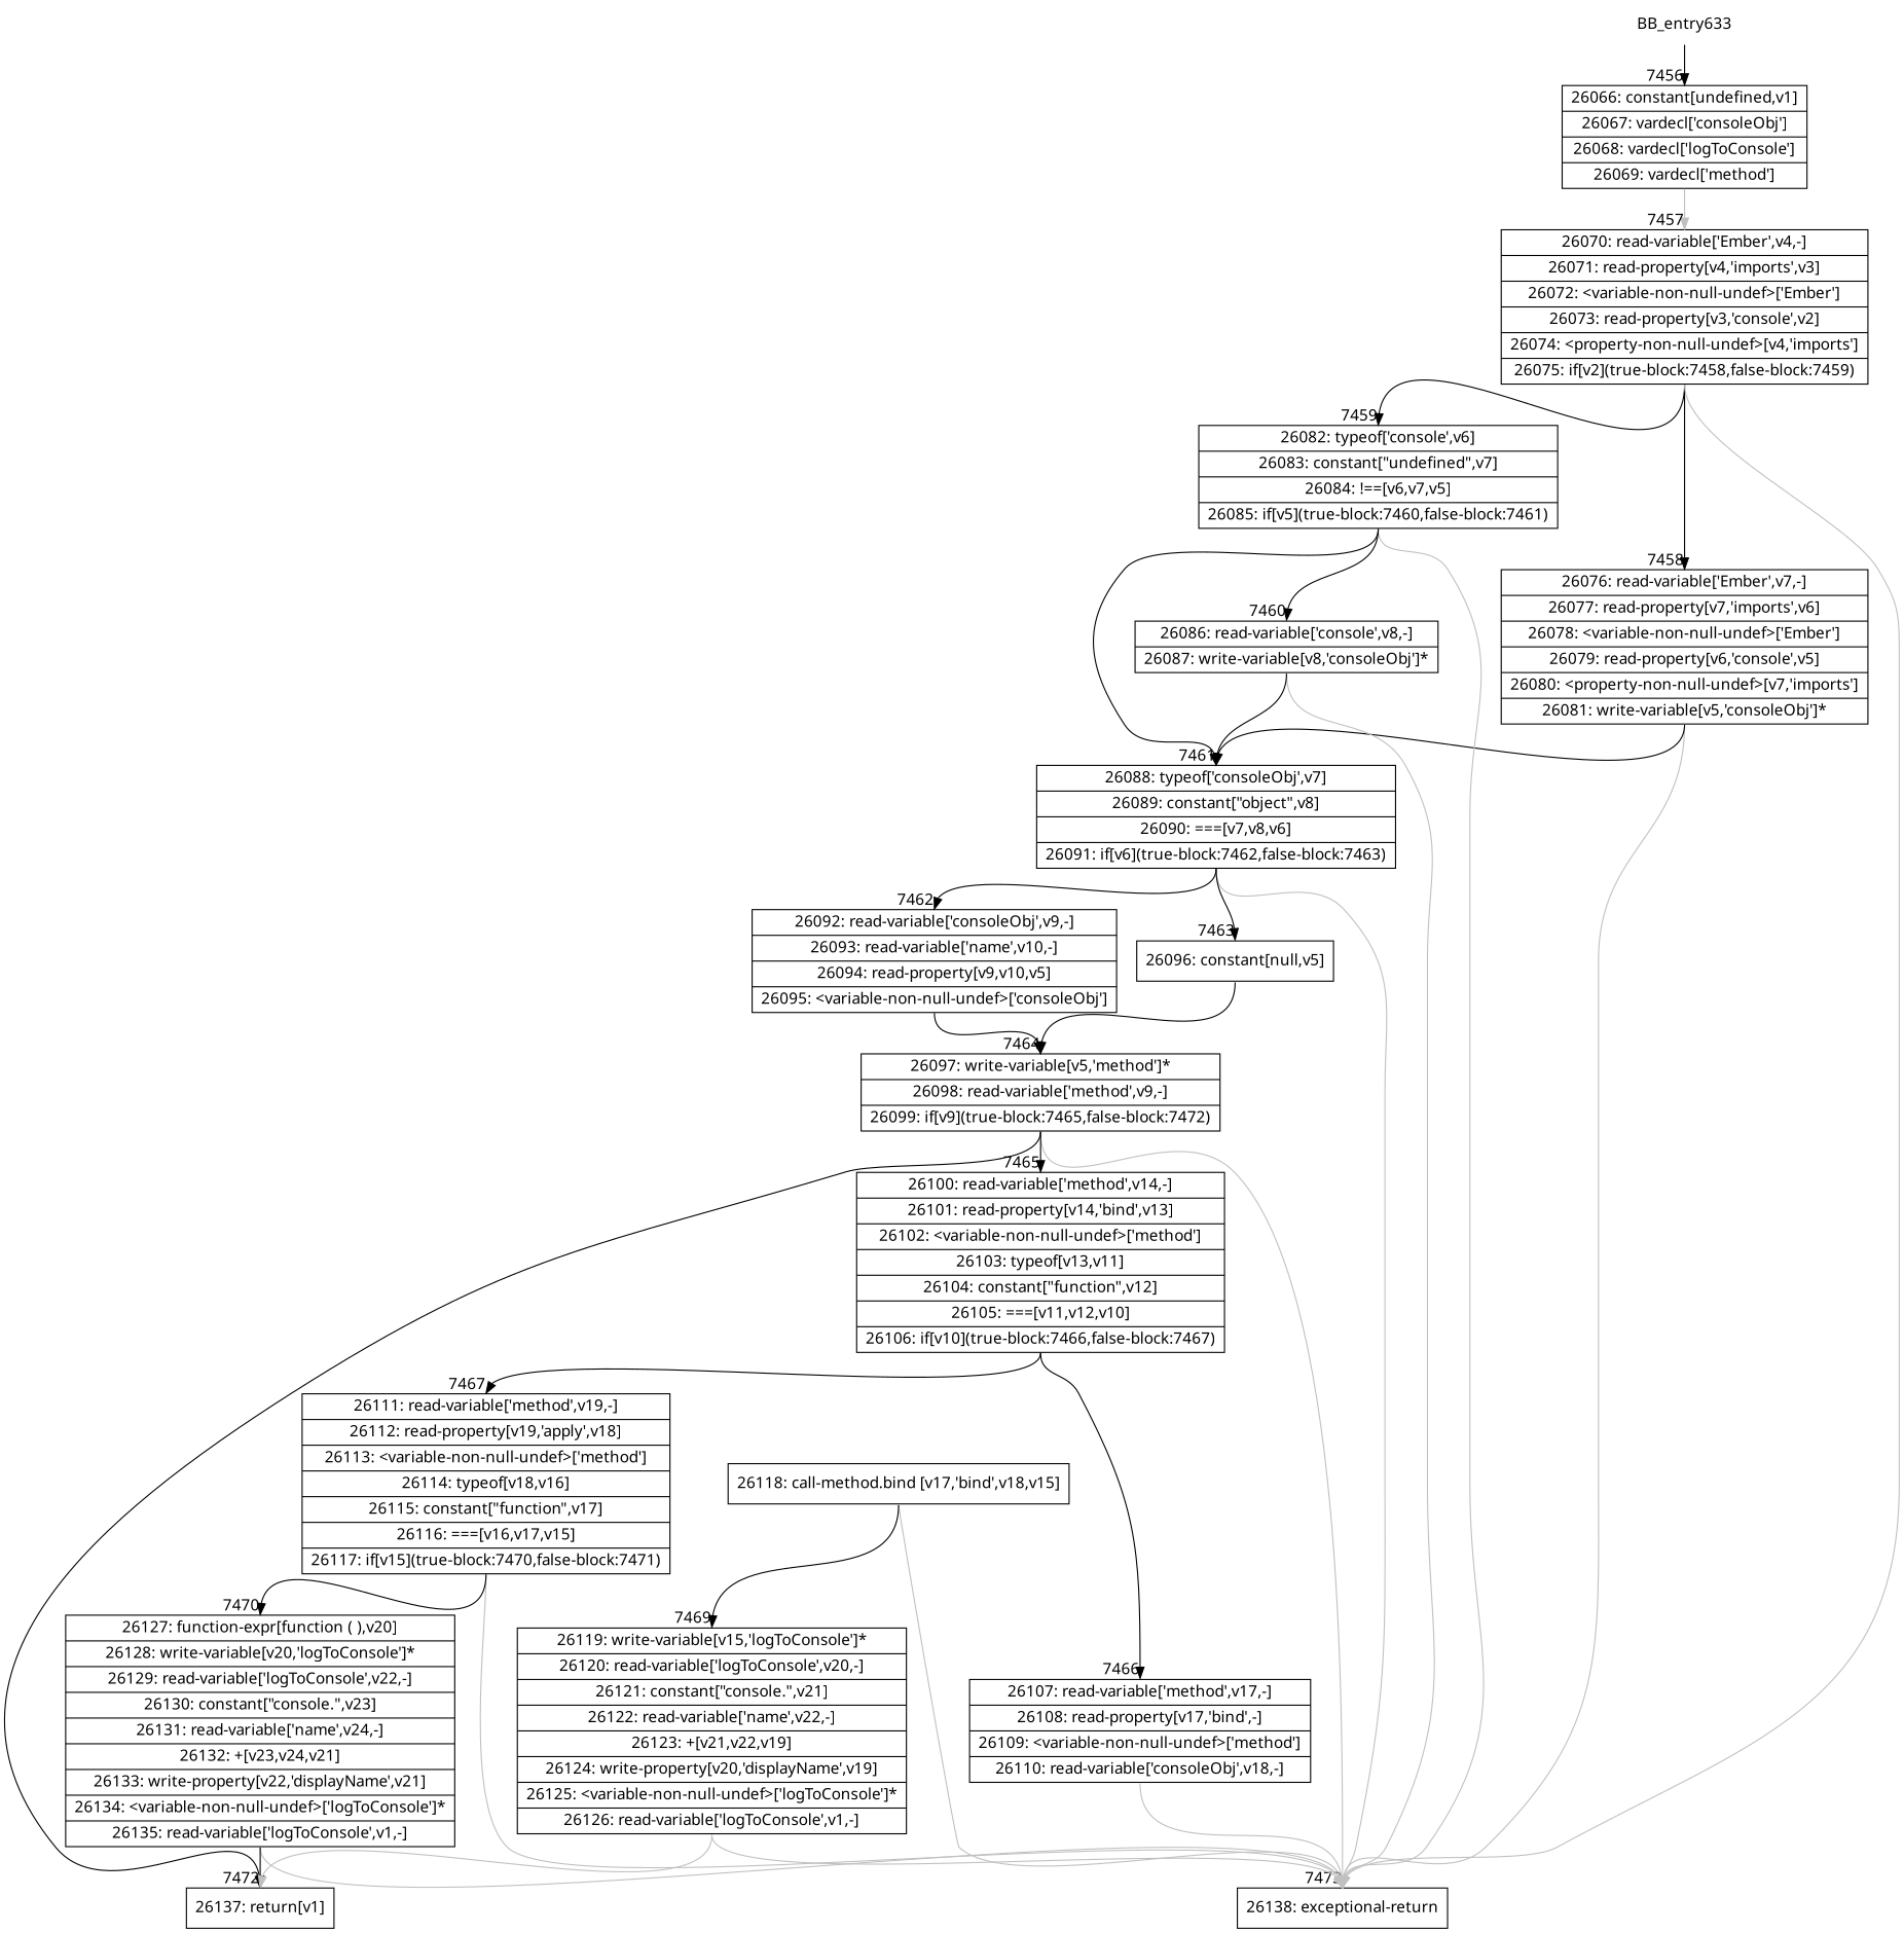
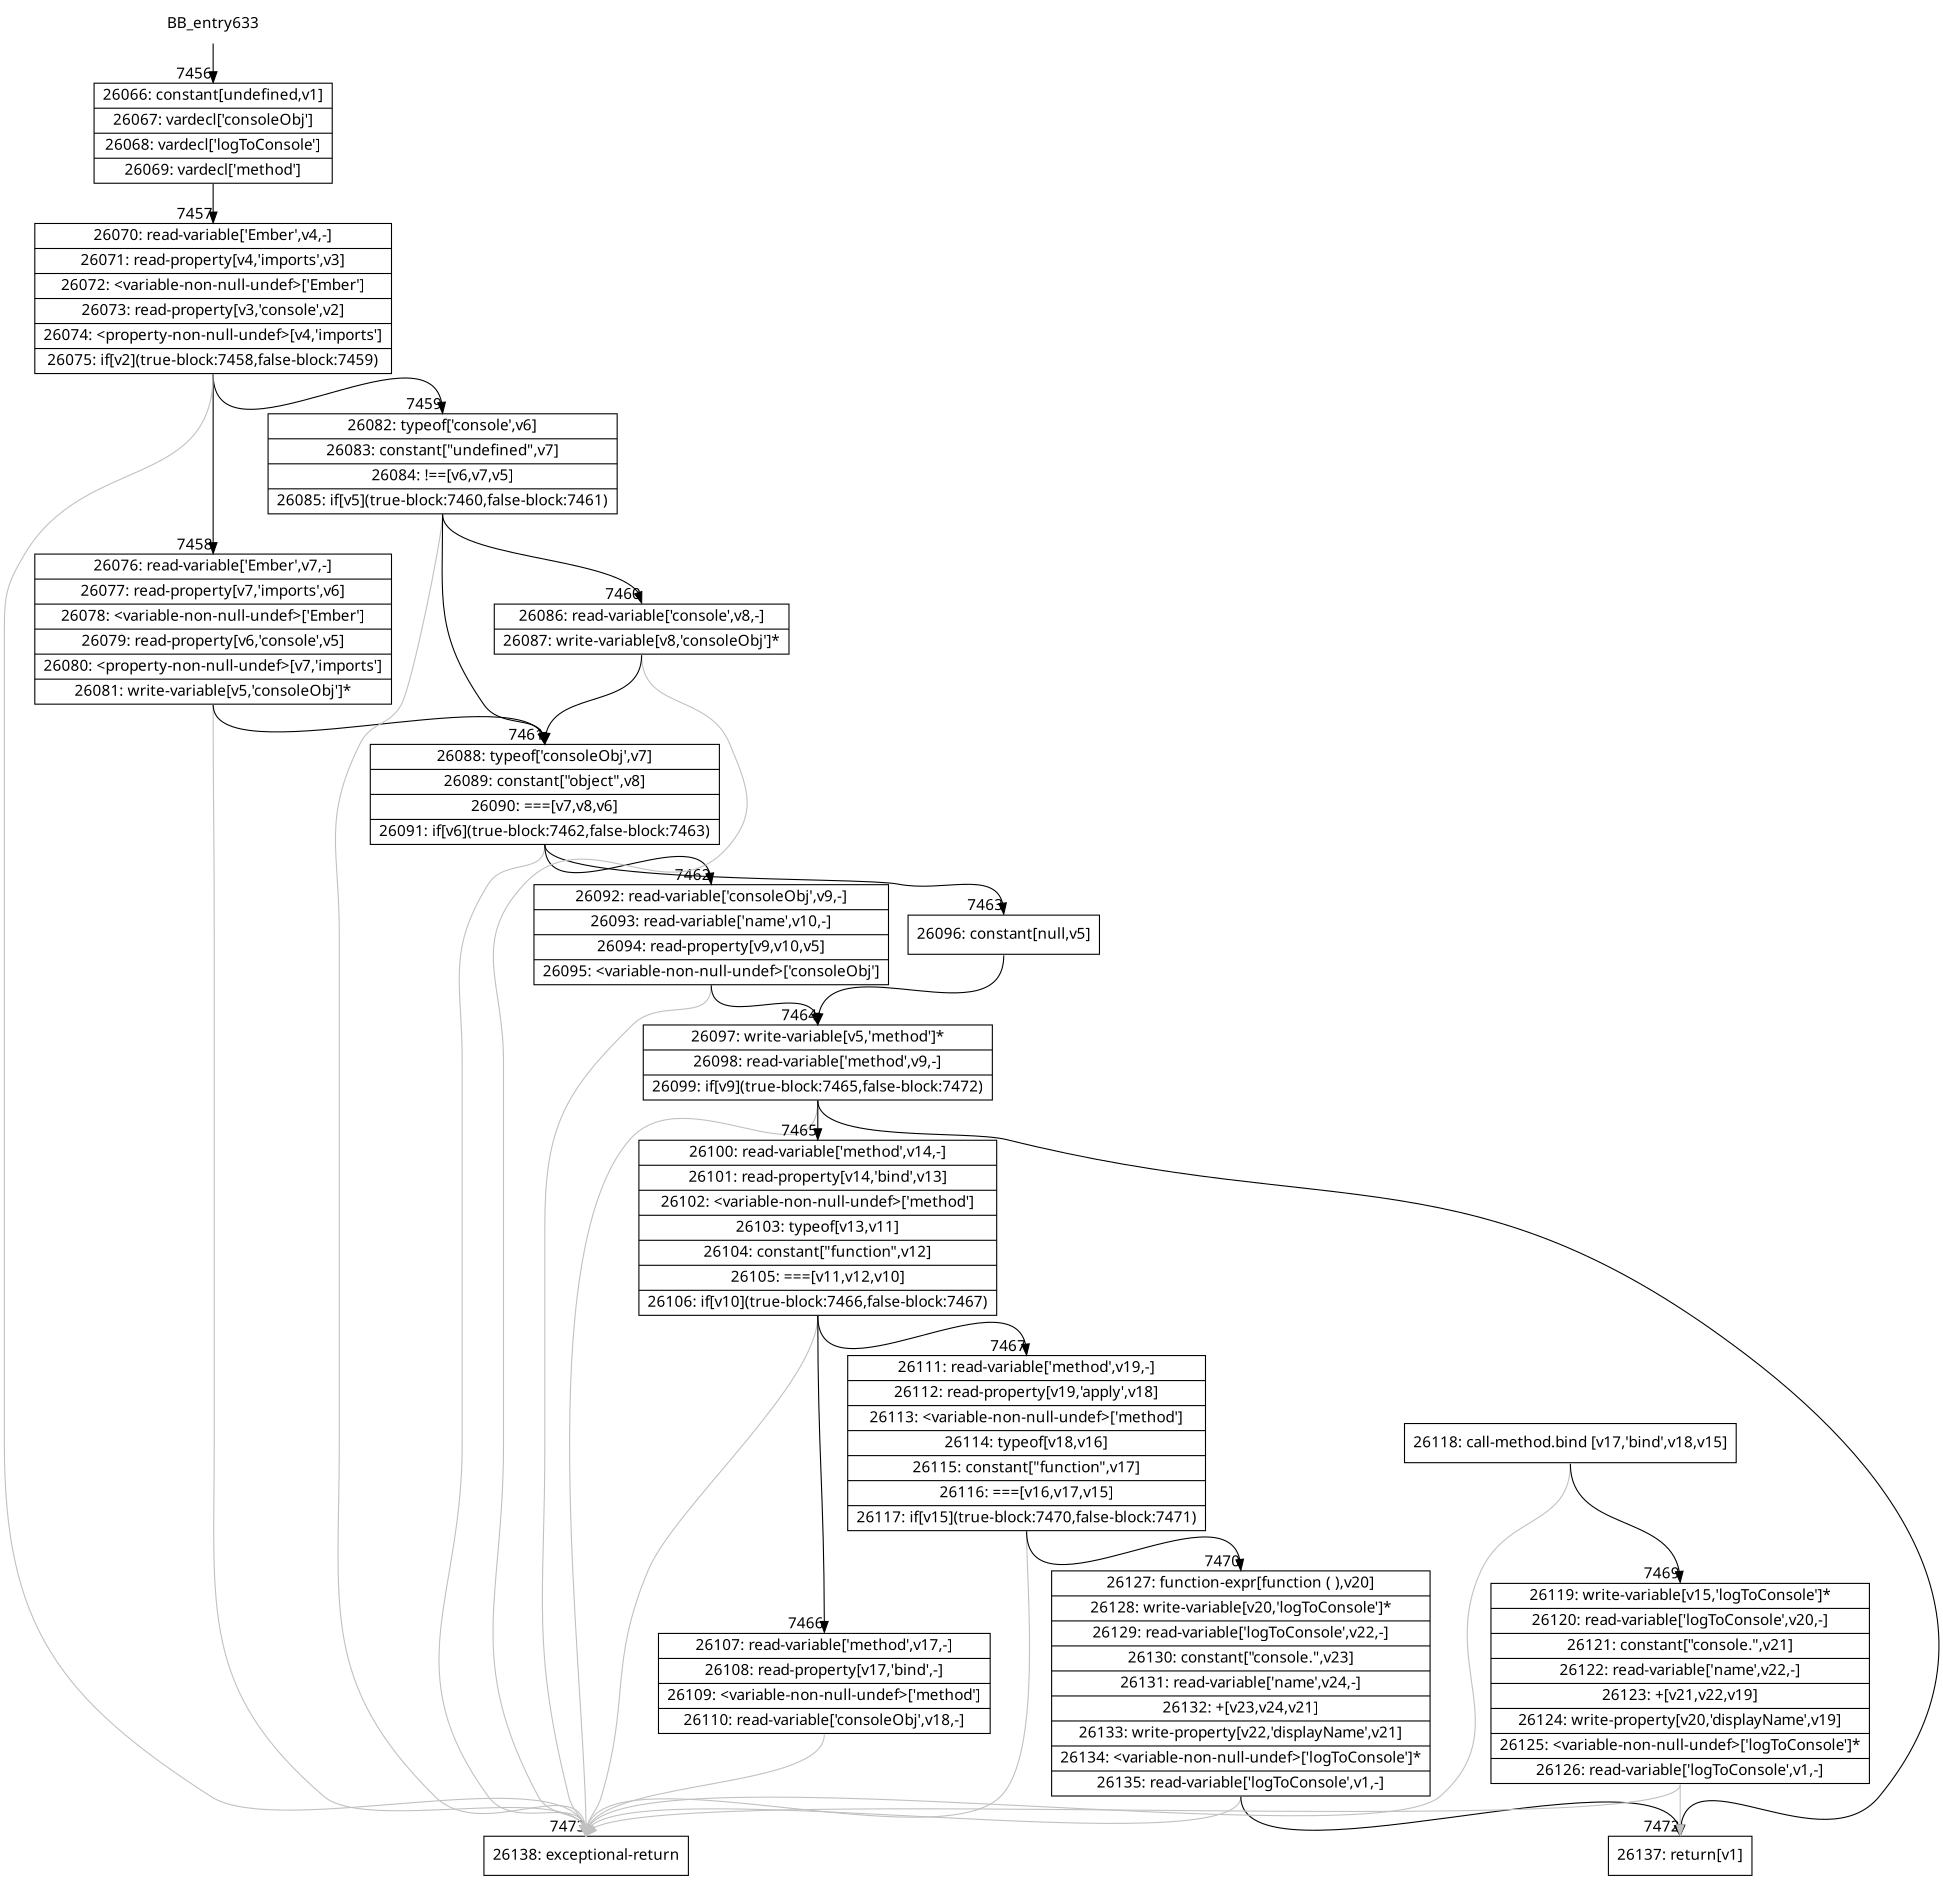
  digraph {
    fontname="Noto Sans"
    rankdir=TD
    node [fontname="Noto Sans" shape=record]
    edge [fontname="Noto Sans" headport=n tailport=s]
    n1 [label=BB_entry633 shape=none]
    n2 [label="{26066: constant[undefined,v1]|26067: vardecl['consoleObj']|26068: vardecl['logToConsole']|26069: vardecl['method']}"]
    n3 [label="{26070: read-variable['Ember',v4,-]|26071: read-property[v4,'imports',v3]|26072: \<variable-non-null-undef\>['Ember']|26073: read-property[v3,'console',v2]|26074: \<property-non-null-undef\>[v4,'imports']|26075: if[v2](true-block:7458,false-block:7459)}"]
    n4 [label="{26076: read-variable['Ember',v7,-]|26077: read-property[v7,'imports',v6]|26078: \<variable-non-null-undef\>['Ember']|26079: read-property[v6,'console',v5]|26080: \<property-non-null-undef\>[v7,'imports']|26081: write-variable[v5,'consoleObj']*}"]
    n5 [label="{26082: typeof['console',v6]|26083: constant[\"undefined\",v7]|26084: !==[v6,v7,v5]|26085: if[v5](true-block:7460,false-block:7461)}"]
    n6 [label="{26138: exceptional-return}"]
    n7 [label="{26088: typeof['consoleObj',v7]|26089: constant[\"object\",v8]|26090: ===[v7,v8,v6]|26091: if[v6](true-block:7462,false-block:7463)}"]
    n8 [label="{26086: read-variable['console',v8,-]|26087: write-variable[v8,'consoleObj']*}"]
    n9 [label="{26092: read-variable['consoleObj',v9,-]|26093: read-variable['name',v10,-]|26094: read-property[v9,v10,v5]|26095: \<variable-non-null-undef\>['consoleObj']}"]
    n10 [label="{26096: constant[null,v5]}"]
    n11 [label="{26097: write-variable[v5,'method']*|26098: read-variable['method',v9,-]|26099: if[v9](true-block:7465,false-block:7472)}"]
    n12 [label="{26100: read-variable['method',v14,-]|26101: read-property[v14,'bind',v13]|26102: \<variable-non-null-undef\>['method']|26103: typeof[v13,v11]|26104: constant[\"function\",v12]|26105: ===[v11,v12,v10]|26106: if[v10](true-block:7466,false-block:7467)}"]
    n13 [label="{26137: return[v1]}"]
    n14 [label="{26107: read-variable['method',v17,-]|26108: read-property[v17,'bind',-]|26109: \<variable-non-null-undef\>['method']|26110: read-variable['consoleObj',v18,-]}"]
    n15 [label="{26111: read-variable['method',v19,-]|26112: read-property[v19,'apply',v18]|26113: \<variable-non-null-undef\>['method']|26114: typeof[v18,v16]|26115: constant[\"function\",v17]|26116: ===[v16,v17,v15]|26117: if[v15](true-block:7470,false-block:7471)}"]
    n16 [label="{26127: function-expr[function ( ),v20]|26128: write-variable[v20,'logToConsole']*|26129: read-variable['logToConsole',v22,-]|26130: constant[\"console.\",v23]|26131: read-variable['name',v24,-]|26132: +[v23,v24,v21]|26133: write-property[v22,'displayName',v21]|26134: \<variable-non-null-undef\>['logToConsole']*|26135: read-variable['logToConsole',v1,-]}"]
    n17 [label="{26118: call-method.bind [v17,'bind',v18,v15]}"]
    n18 [label="{26119: write-variable[v15,'logToConsole']*|26120: read-variable['logToConsole',v20,-]|26121: constant[\"console.\",v21]|26122: read-variable['name',v22,-]|26123: +[v21,v22,v19]|26124: write-property[v20,'displayName',v19]|26125: \<variable-non-null-undef\>['logToConsole']*|26126: read-variable['logToConsole',v1,-]}"]
    n1 -> n2 [headlabel="    7456"]
-   n2 -> n3 [headlabel="      7457" color=gray]
+   n2 -> n3 [headlabel="      7457"]
    n3 -> n4 [headlabel="      7458"]
    n3 -> n5 [headlabel="      7459"]
    n3 -> n6 [color=gray headlabel="      7473"]
    n4 -> n6 [color=gray]
    n4 -> n7 [headlabel="      7461"]
    n5 -> n6 [color=gray]
    n5 -> n7
    n5 -> n8 [headlabel="      7460"]
    n7 -> n6 [color=gray]
    n7 -> n9 [headlabel="      7462"]
    n7 -> n10 [headlabel="      7463"]
    n8 -> n6 [color=gray]
    n8 -> n7
+   n9 -> n6 [color=gray]
    n9 -> n11 [headlabel="      7464"]
    n10 -> n11
    n11 -> n6 [color=gray]
    n11 -> n12 [headlabel="      7465"]
    n11 -> n13 [headlabel="      7472"]
+   n12 -> n6 [color=gray]
    n12 -> n14 [headlabel="      7466"]
    n12 -> n15 [headlabel="      7467"]
    n14 -> n6 [color=gray]
    n15 -> n6 [color=gray]
    n15 -> n16 [headlabel="      7470"]
    n16 -> n6 [color=gray]
    n16 -> n13
    n17 -> n6 [color=gray]
    n17 -> n18 [headlabel="      7469"]
    n18 -> n6 [color=gray]
    n18 -> n13 [color=gray]
  }
